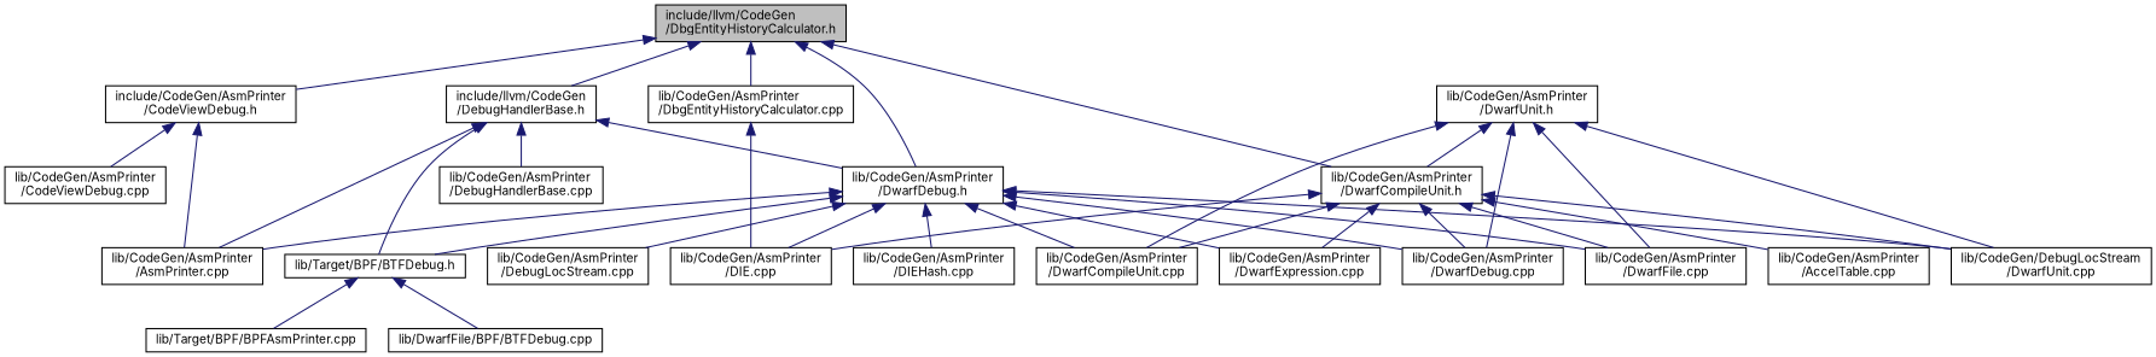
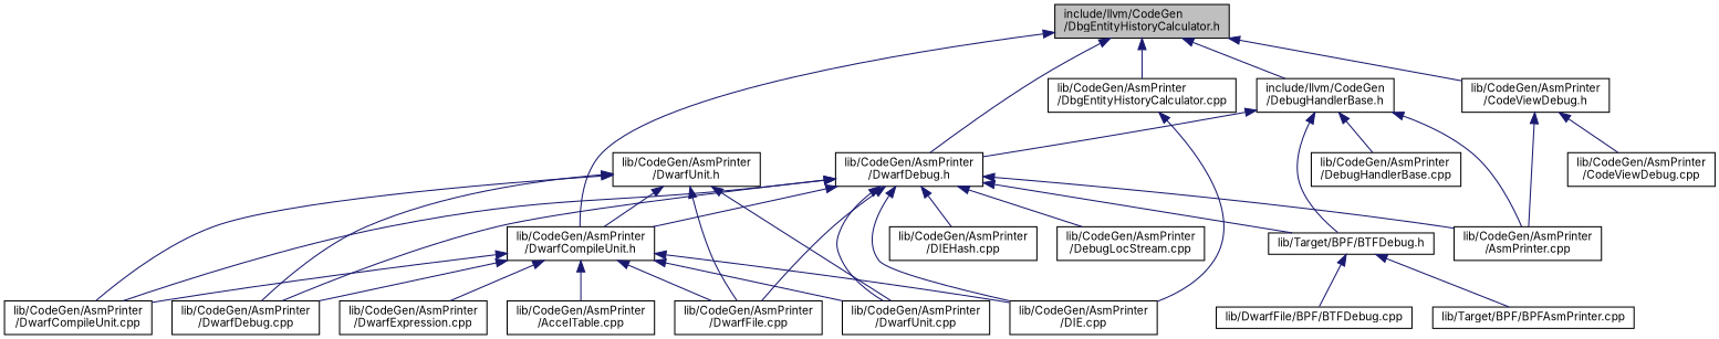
  digraph {
    fontname=Inter
    node [color=black fontname=Inter fontsize=10 shape=box]
    edge [color=midnightblue dir=back fontname=Inter fontsize=10 labelfontname=Helvetica labelfontsize=10 style=solid]
    n1 [fillcolor=grey75 fontcolor=black height=0.2 label="include/llvm/CodeGen\l/DbgEntityHistoryCalculator.h" style=filled width=0.4]
    n2 [height=0.2 label="include/llvm/CodeGen\l/DebugHandlerBase.h" width=0.4]
-   n3 [height=0.2 label="include/CodeGen/AsmPrinter\l/CodeViewDebug.h" width=0.4]
+   n3 [height=0.2 label="lib/CodeGen/AsmPrinter\l/CodeViewDebug.h" width=0.4]
    n4 [height=0.2 label="lib/CodeGen/AsmPrinter\l/DwarfDebug.h" width=0.4]
    n5 [height=0.2 label="lib/CodeGen/AsmPrinter\l/DwarfCompileUnit.h" width=0.4]
    n6 [height=0.2 label="lib/CodeGen/AsmPrinter\l/DbgEntityHistoryCalculator.cpp" width=0.4]
    n7 [height=0.2 label="lib/CodeGen/AsmPrinter\l/DebugHandlerBase.cpp" width=0.4]
    n8 [height=0.2 label="lib/Target/BPF/BTFDebug.h" width=0.4]
    n9 [height=0.2 label="lib/CodeGen/AsmPrinter\l/AsmPrinter.cpp" width=0.4]
    n10 [height=0.2 label="lib/CodeGen/AsmPrinter\l/CodeViewDebug.cpp" width=0.4]
    n11 [height=0.2 label="lib/CodeGen/AsmPrinter\l/DIE.cpp" width=0.4]
    n12 [height=0.2 label="lib/CodeGen/AsmPrinter\l/DIEHash.cpp" width=0.4]
    n13 [height=0.2 label="lib/CodeGen/AsmPrinter\l/DebugLocStream.cpp" width=0.4]
    n14 [height=0.2 label="lib/CodeGen/AsmPrinter\l/DwarfCompileUnit.cpp" width=0.4]
    n15 [height=0.2 label="lib/CodeGen/AsmPrinter\l/DwarfDebug.cpp" width=0.4]
    n16 [height=0.2 label="lib/CodeGen/AsmPrinter\l/DwarfFile.cpp" width=0.4]
-   n17 [height=0.2 label="lib/CodeGen/DebugLocStream\l/DwarfUnit.cpp" width=0.4]
+   n17 [height=0.2 label="lib/CodeGen/AsmPrinter\l/DwarfUnit.cpp" width=0.4]
    n18 [height=0.2 label="lib/CodeGen/AsmPrinter\l/AccelTable.cpp" width=0.4]
    n19 [height=0.2 label="lib/CodeGen/AsmPrinter\l/DwarfExpression.cpp" width=0.4]
    n20 [height=0.2 label="lib/Target/BPF/BPFAsmPrinter.cpp" width=0.4]
    n21 [height=0.2 label="lib/DwarfFile/BPF/BTFDebug.cpp" width=0.4]
    n22 [height=0.2 label="lib/CodeGen/AsmPrinter\l/DwarfUnit.h" width=0.4]
    n1 -> n2
    n1 -> n3
    n1 -> n4
    n1 -> n5
    n1 -> n6
    n2 -> n4
    n2 -> n7
    n2 -> n8
    n2 -> n9
    n3 -> n9
    n3 -> n10
-   n4 -> n19
+   n4 -> n5
    n4 -> n8
    n4 -> n9
    n4 -> n11
    n4 -> n12
    n4 -> n13
    n4 -> n14
    n4 -> n15
    n4 -> n16
    n4 -> n17
    n5 -> n11
    n5 -> n14
    n5 -> n15
    n5 -> n16
    n5 -> n17
    n5 -> n18
    n5 -> n19
    n6 -> n11
    n8 -> n20
    n8 -> n21
    n22 -> n5
    n22 -> n14
    n22 -> n15
    n22 -> n16
    n22 -> n17
  }
